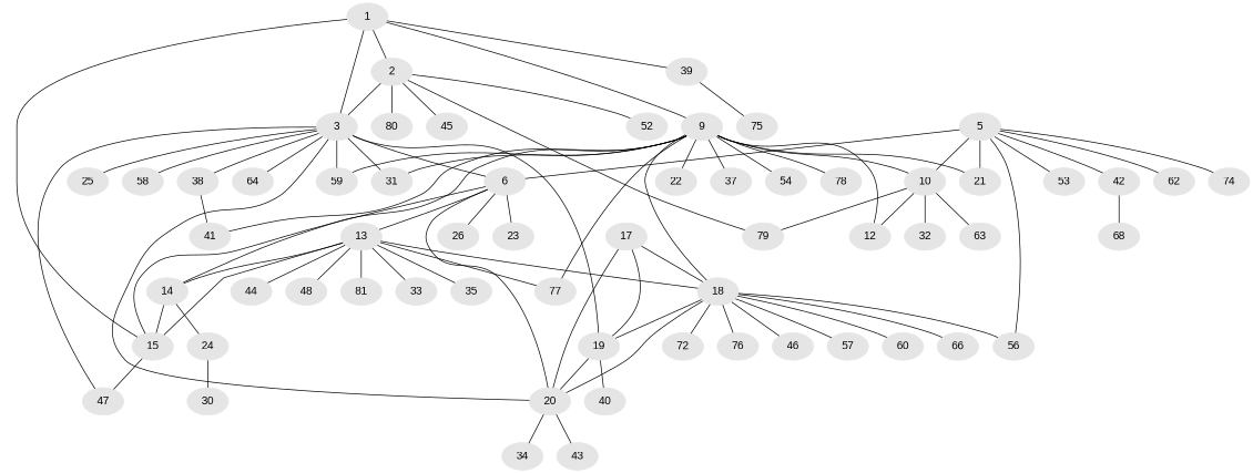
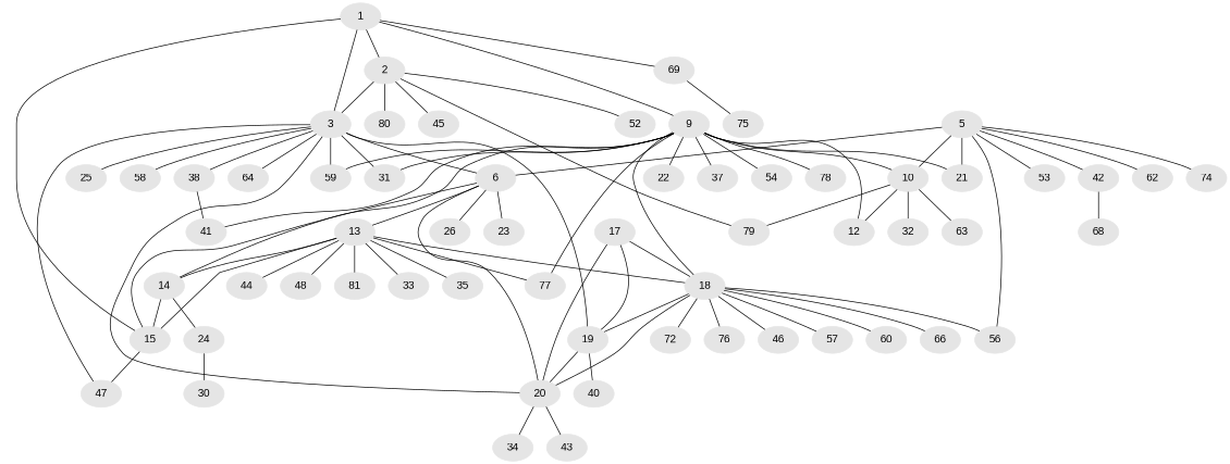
  graph {
    fontname="Liberation Sans"
    node [color=gray90 fontname="Liberation Sans" style=filled]
    edge [fontname="Liberation Sans"]
    1 [super="+55"]
    2 [super="+29"]
    3 [super="+4"]
    9 [super="+11"]
    15 [super="+16"]
-   69 [label=39]
+   69
    45
    52
    79
    80
    6 [super="+8"]
    19 [super="+36"]
    20 [super="+28"]
    25
    31
    38 [super="+49"]
    47
    58
    59
    64
    10 [super="+23"]
    21
    12
    14
    18 [super="+39"]
    22
    37
    41
    54
    77
    78
    75
    13 [super="+27"]
    26 [super="+50"]
    n35 [label=23]
    40
    34
    43
    5 [super="+7"]
    42 [super="+65"]
    53
    56
    62
    74
    32 [super="+51"]
    63 [super="+67"]
    68
    33
    35
    44
    48
    81
    24 [super="+71"]
    46
    57
    60
    66
    72
    76
    30 [super="+61"]
    17
    1 -- 2
    1 -- 3 [weight=2]
    1 -- 9
    1 -- 15
    1 -- 69
    2 -- 3 [weight=2]
    2 -- 45
    2 -- 52
    2 -- 79
    2 -- 80
    3 -- 6
    3 -- 19
    3 -- 20
    3 -- 25
    3 -- 31
    3 -- 38
    3 -- 47
    3 -- 58
    3 -- 59
    3 -- 64
    9 -- 31
    9 -- 59
    9 -- 10 [weight=2]
    9 -- 21
    9 -- 12 [weight=2]
    9 -- 14
    9 -- 18
    9 -- 22
    9 -- 37
    9 -- 41
    9 -- 54
    9 -- 77
    9 -- 78
    15 -- 47
    69 -- 75
    6 -- 15
    6 -- 20
    6 -- 13
    6 -- 26
    6 -- n35
    19 -- 20
    19 -- 40
    20 -- 34
    20 -- 43
    38 -- 41
    10 -- 79
    10 -- 12
    10 -- 32
    10 -- 63
    14 -- 15 [weight=2]
    14 -- 24
    18 -- 19
    18 -- 20
    18 -- 56
    18 -- 46
    18 -- 57
    18 -- 60
    18 -- 66
    18 -- 72
    18 -- 76
    13 -- 15 [weight=2]
    13 -- 14
    13 -- 18
    13 -- 77
    13 -- 33
    13 -- 35
    13 -- 44
    13 -- 48
    13 -- 81
    5 -- 6 [weight=4]
    5 -- 10
    5 -- 21
    5 -- 42
    5 -- 53
    5 -- 56
    5 -- 62
    5 -- 74
    42 -- 68
    24 -- 30
    17 -- 19
    17 -- 20
    17 -- 18
  }
